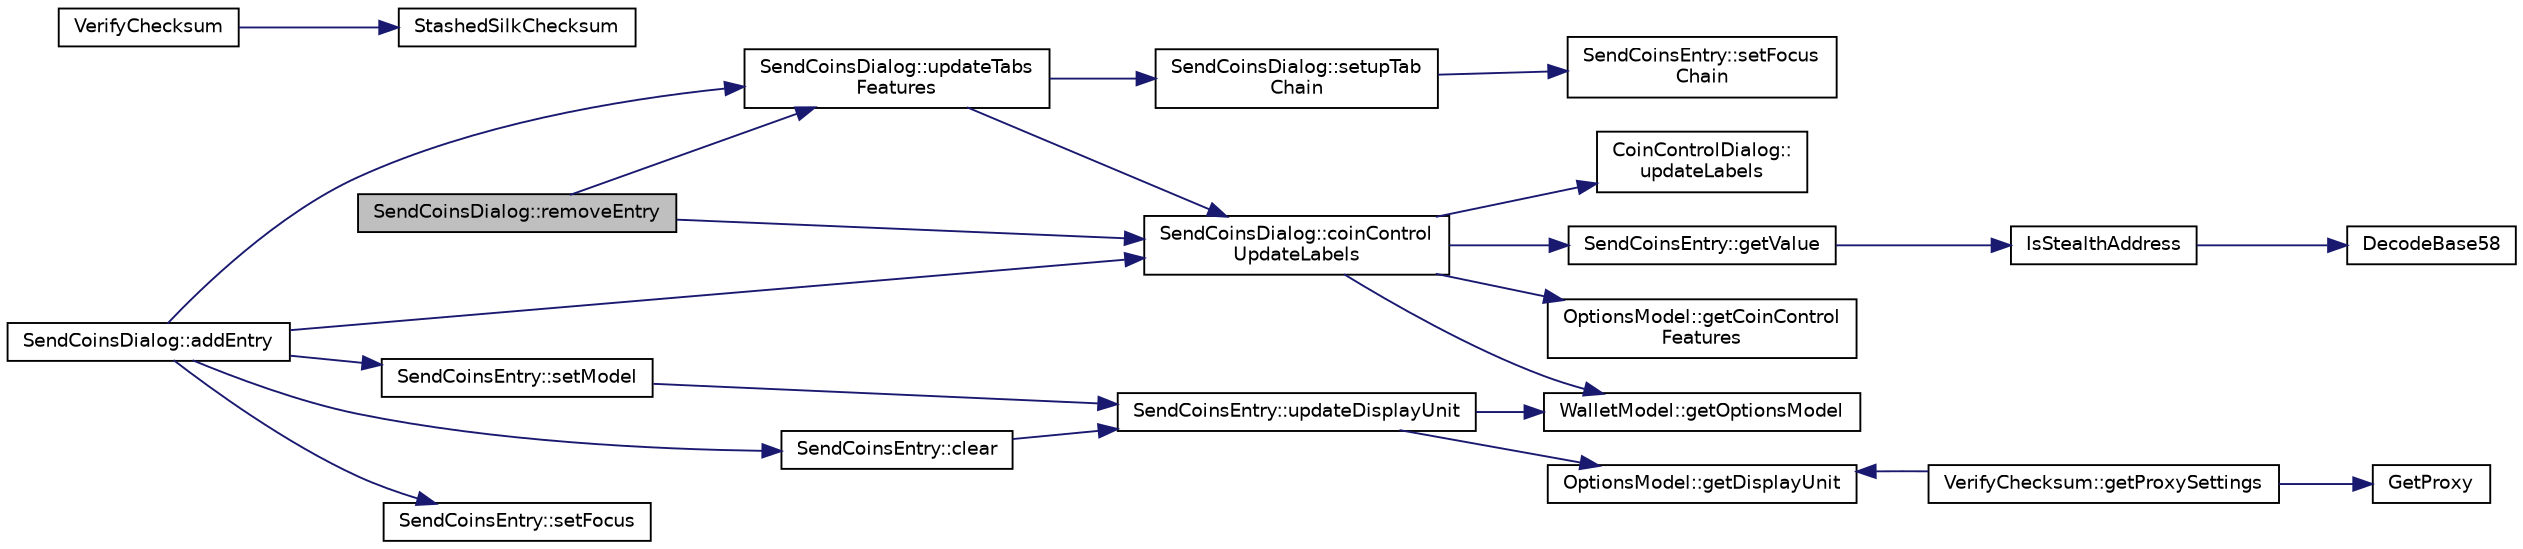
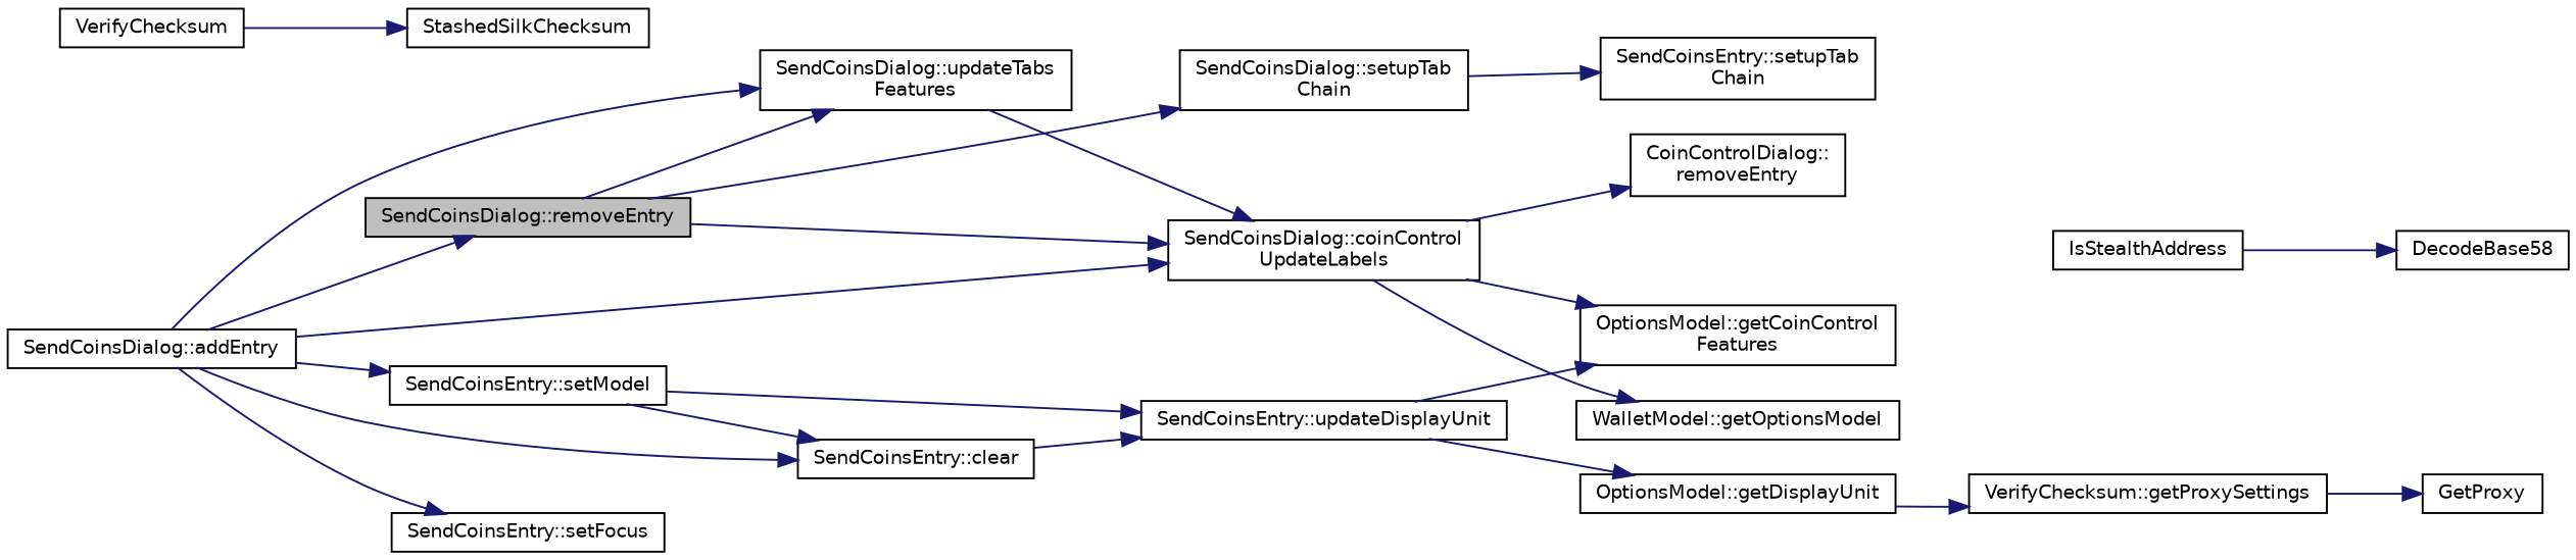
  digraph {
    rankdir=LR
    node [color=black fillcolor=white fontname=Helvetica fontsize=10 shape=record style=filled]
    edge [color=midnightblue fontname=Helvetica fontsize=10 labelfontname=Helvetica labelfontsize=10 style=solid]
    n1 [fillcolor=grey75 fontcolor=black height=0.2 label="SendCoinsDialog::removeEntry" width=0.4]
    n2 [height=0.2 label="SendCoinsDialog::updateTabs\lFeatures" width=0.4]
    n3 [height=0.2 label="SendCoinsDialog::coinControl\lUpdateLabels" width=0.4]
    n4 [height=0.2 label="SendCoinsDialog::addEntry" width=0.4]
    n5 [height=0.2 label="SendCoinsEntry::setModel" width=0.4]
    n6 [height=0.2 label="SendCoinsEntry::clear" width=0.4]
    n7 [height=0.2 label="SendCoinsEntry::setFocus" width=0.4]
    n8 [height=0.2 label="SendCoinsDialog::setupTab\lChain" width=0.4]
    n9 [height=0.2 label="SendCoinsEntry::updateDisplayUnit" width=0.4]
    n10 [height=0.2 label="WalletModel::getOptionsModel" width=0.4]
    n11 [height=0.2 label="OptionsModel::getCoinControl\lFeatures" width=0.4]
-   n12 [height=0.2 label="SendCoinsEntry::getValue" width=0.4]
-   n13 [height=0.2 label="CoinControlDialog::\lupdateLabels" width=0.4]
+   n13 [height=0.2 label="CoinControlDialog::\lremoveEntry" width=0.4]
    n14 [height=0.2 label="OptionsModel::getDisplayUnit" width=0.4]
    n15 [height=0.2 label="VerifyChecksum::getProxySettings" width=0.4]
    n16 [height=0.2 label=GetProxy width=0.4]
    n17 [height=0.2 label=IsStealthAddress width=0.4]
    n18 [height=0.2 label=DecodeBase58 width=0.4]
    n19 [height=0.2 label=VerifyChecksum width=0.4]
    n20 [height=0.2 label=StashedSilkChecksum width=0.4]
-   n21 [height=0.2 label="SendCoinsEntry::setFocus\lChain" width=0.4]
+   n21 [height=0.2 label="SendCoinsEntry::setupTab\lChain" width=0.4]
    n1 -> n2
    n1 -> n3
    n2 -> n3
-   n2 -> n8
+   n1 -> n8
    n3 -> n10
    n3 -> n11
-   n3 -> n12
    n3 -> n13
+   n4 -> n1
    n4 -> n2
    n4 -> n3
    n4 -> n5
    n4 -> n6
    n4 -> n7
+   n5 -> n6
    n5 -> n9
    n6 -> n9
    n8 -> n21
-   n9 -> n10
+   n9 -> n11
    n9 -> n14
-   n12 -> n17
-   n15 -> n14
+   n14 -> n15
    n15 -> n16
    n17 -> n18
    n19 -> n20
  }
